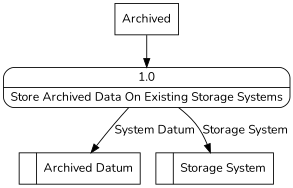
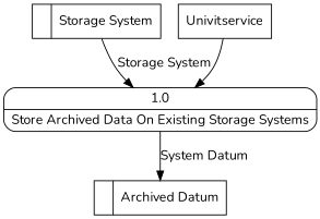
  digraph {
    fontname=Nunito
    node [fontname=Nunito shape=record]
    edge [fontname=Nunito]
    n1 [label="<f0>  |<f1> Archived Datum "]
    n2 [label="<f0>  |<f1> Storage System "]
-   n3 [label=Archived shape=box]
+   n3 [label=Univitservice shape=box]
    n4 [label="{<f0> 1.0|<f1> Store Archived Data On Existing Storage Systems }" shape=Mrecord]
    n3 -> n4
    n4 -> n1 [label="System Datum"]
-   n4 -> n2 [label="Storage System"]
+   n2 -> n4 [label="Storage System"]
  }
